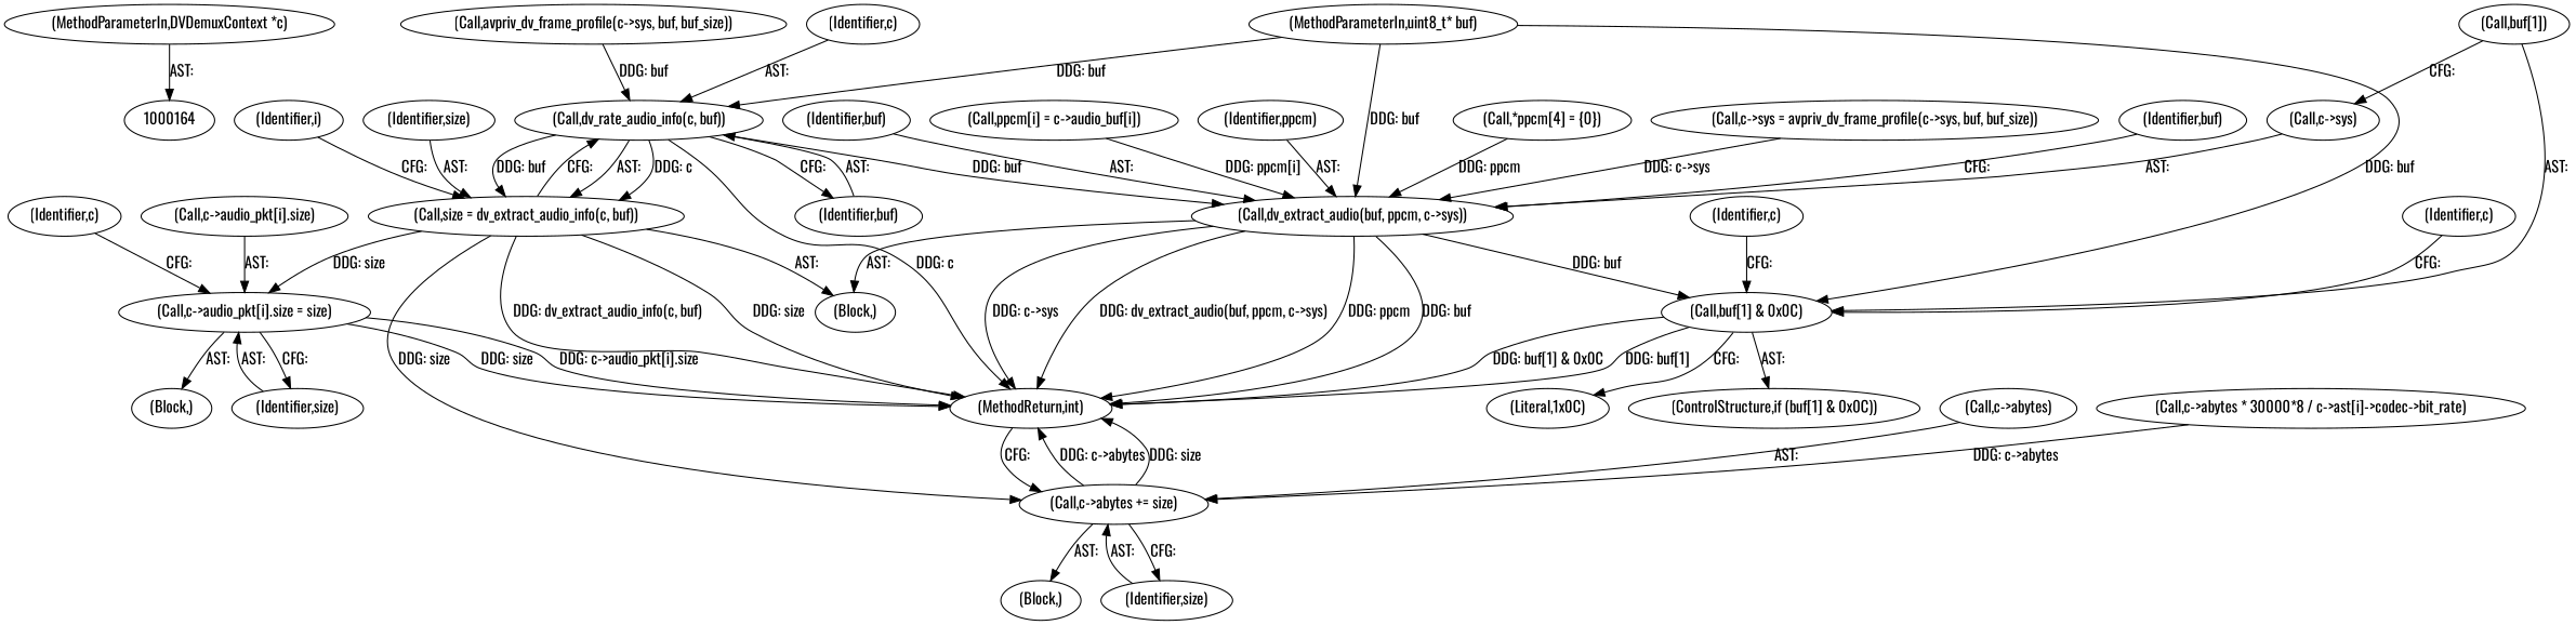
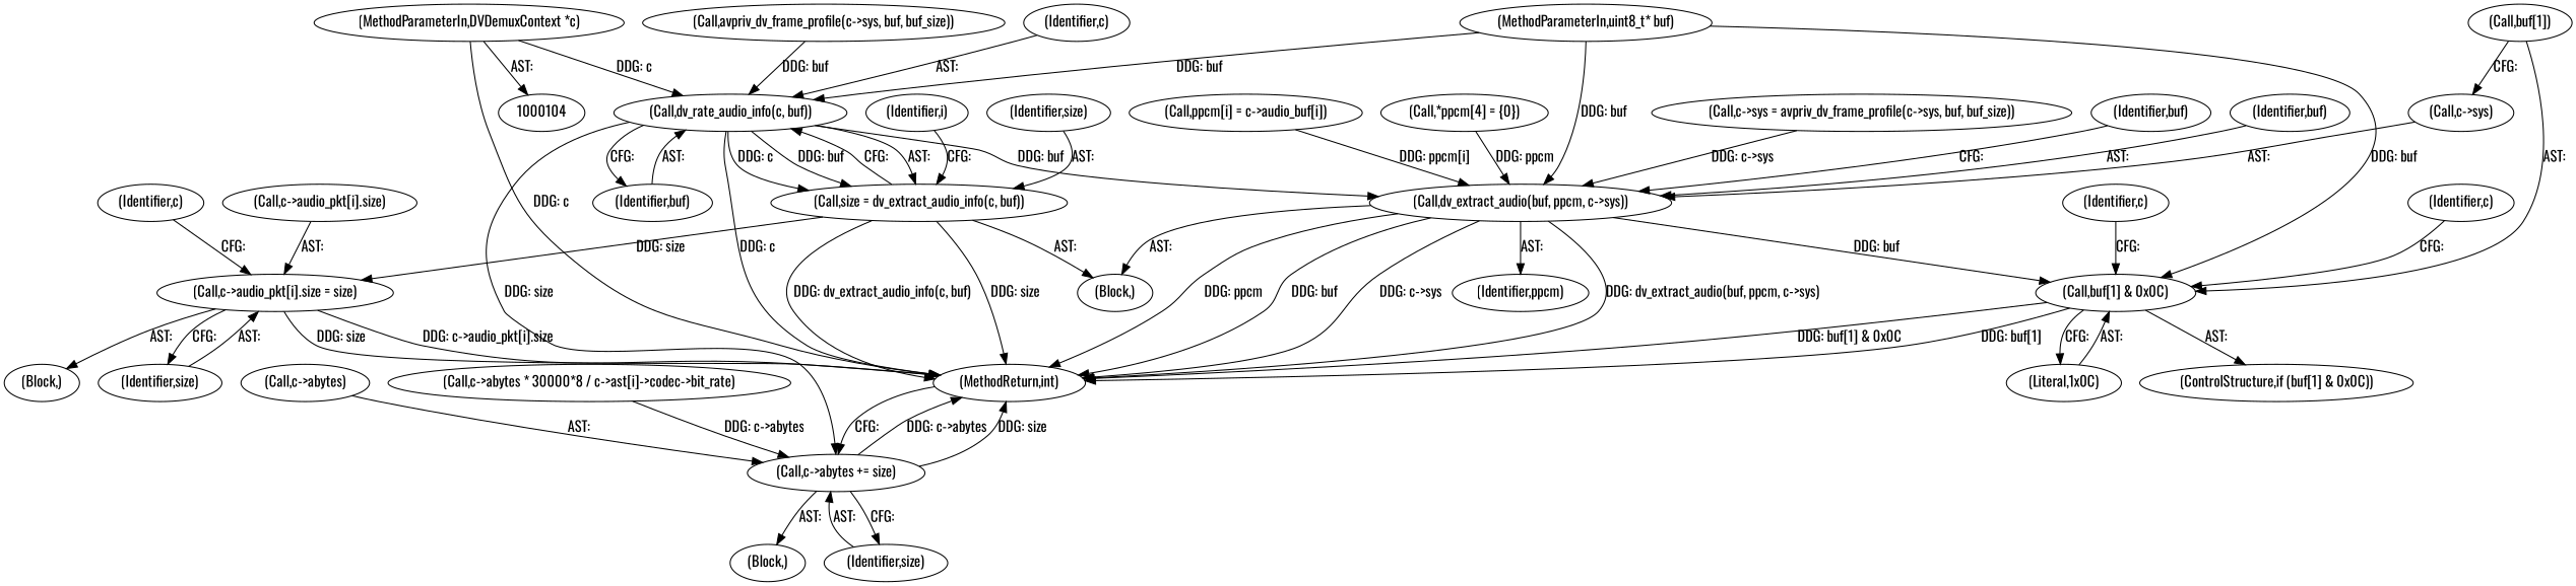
  digraph {
    fontname=Oswald
    node [fontname=Oswald]
    edge [fontname=Oswald]
    n1 [label="(MethodParameterIn,DVDemuxContext *c)"]
    n2 [label="(Call,dv_rate_audio_info(c, buf))"]
    n3 [label="(MethodReturn,int)"]
-   1000104 [label=1000164]
+   1000104
    n5 [label="(Call,size = dv_extract_audio_info(c, buf))"]
    n6 [label="(Call,dv_extract_audio(buf, ppcm, c->sys))"]
    n7 [label="(Identifier,buf)"]
    n8 [label="(Call,c->abytes += size)"]
    n9 [label="(Call,c->audio_pkt[i].size = size)"]
    n10 [label="(Block,)"]
    n11 [label="(Call,buf[1] & 0x0C)"]
    n12 [label="(Identifier,size)"]
    n13 [label="(Block,)"]
    n14 [label="(Block,)"]
    n15 [label="(Identifier,size)"]
    n16 [label="(ControlStructure,if (buf[1] & 0x0C))"]
    n17 [label="(Literal,1x0C)"]
    n18 [label="(Call,c->sys)"]
    n19 [label="(Identifier,c)"]
    n20 [label="(Call,c->audio_pkt[i].size)"]
    n21 [label="(Call,c->abytes)"]
    n22 [label="(Call,c->abytes * 30000*8 / c->ast[i]->codec->bit_rate)"]
    n23 [label="(Identifier,i)"]
    n24 [label="(Call,*ppcm[4] = {0})"]
    n25 [label="(Identifier,c)"]
    n26 [label="(MethodParameterIn,uint8_t* buf)"]
    n27 [label="(Call,buf[1])"]
    n28 [label="(Identifier,c)"]
    n29 [label="(Call,c->sys = avpriv_dv_frame_profile(c->sys, buf, buf_size))"]
    n30 [label="(Call,avpriv_dv_frame_profile(c->sys, buf, buf_size))"]
    n31 [label="(Identifier,buf)"]
    n32 [label="(Identifier,buf)"]
    n33 [label="(Identifier,c)"]
    n34 [label="(Call,ppcm[i] = c->audio_buf[i])"]
    n35 [label="(Identifier,ppcm)"]
    n36 [label="(Identifier,size)"]
+   n1 -> n2 [label="DDG: c"]
+   n1 -> n3 [label="DDG: c"]
    n1 -> 1000104 [label="AST: "]
    n2 -> n3 [label="DDG: c"]
    n2 -> n5 [label="AST: "]
    n2 -> n5 [label="DDG: c"]
    n2 -> n5 [label="DDG: buf"]
    n2 -> n6 [label="DDG: buf"]
    n2 -> n7 [label="CFG: "]
    n3 -> n8 [label="CFG: "]
    n5 -> n2 [label="CFG: "]
    n5 -> n3 [label="DDG: size"]
    n5 -> n3 [label="DDG: dv_extract_audio_info(c, buf)"]
-   n5 -> n8 [label="DDG: size"]
+   n2 -> n8 [label="DDG: size"]
    n5 -> n9 [label="DDG: size"]
    n5 -> n10 [label="AST: "]
    n6 -> n3 [label="DDG: c->sys"]
    n6 -> n3 [label="DDG: dv_extract_audio(buf, ppcm, c->sys)"]
    n6 -> n3 [label="DDG: ppcm"]
    n6 -> n3 [label="DDG: buf"]
    n6 -> n10 [label="AST: "]
    n6 -> n11 [label="DDG: buf"]
    n7 -> n2 [label="AST: "]
    n8 -> n3 [label="DDG: c->abytes"]
    n8 -> n3 [label="DDG: size"]
    n8 -> n14 [label="AST: "]
    n8 -> n15 [label="CFG: "]
    n9 -> n3 [label="DDG: size"]
    n9 -> n3 [label="DDG: c->audio_pkt[i].size"]
    n9 -> n12 [label="CFG: "]
    n9 -> n13 [label="AST: "]
    n11 -> n3 [label="DDG: buf[1] & 0x0C"]
    n11 -> n3 [label="DDG: buf[1]"]
    n11 -> n16 [label="AST: "]
    n11 -> n17 [label="CFG: "]
    n12 -> n9 [label="AST: "]
    n15 -> n8 [label="AST: "]
+   n17 -> n11 [label="AST: "]
    n18 -> n6 [label="AST: "]
    n19 -> n9 [label="CFG: "]
    n20 -> n9 [label="AST: "]
    n21 -> n8 [label="AST: "]
    n22 -> n8 [label="DDG: c->abytes"]
    n23 -> n5 [label="CFG: "]
    n24 -> n6 [label="DDG: ppcm"]
    n25 -> n11 [label="CFG: "]
    n26 -> n2 [label="DDG: buf"]
    n26 -> n6 [label="DDG: buf"]
    n26 -> n11 [label="DDG: buf"]
    n27 -> n11 [label="AST: "]
    n27 -> n18 [label="CFG: "]
    n28 -> n11 [label="CFG: "]
    n29 -> n6 [label="DDG: c->sys"]
    n30 -> n2 [label="DDG: buf"]
    n31 -> n6 [label="CFG: "]
    n32 -> n6 [label="AST: "]
    n33 -> n2 [label="AST: "]
    n34 -> n6 [label="DDG: ppcm[i]"]
-   n35 -> n6 [label="AST: "]
+   n6 -> n35 [label="AST: "]
    n36 -> n5 [label="AST: "]
  }
